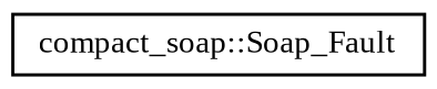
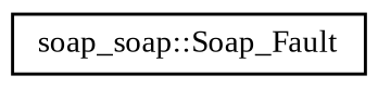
  digraph {
    rankdir=LR
    fontname="Liberation Serif"
-   n1 [color=black fillcolor=white fontname="Liberation Serif" fontsize=10 height=0.2 label="compact_soap::Soap_Fault" shape=record style=filled width=0.4]
+   n1 [color=black fillcolor=white fontname="Liberation Serif" fontsize=10 height=0.2 label="soap_soap::Soap_Fault" shape=record style=filled width=0.4]
  }
